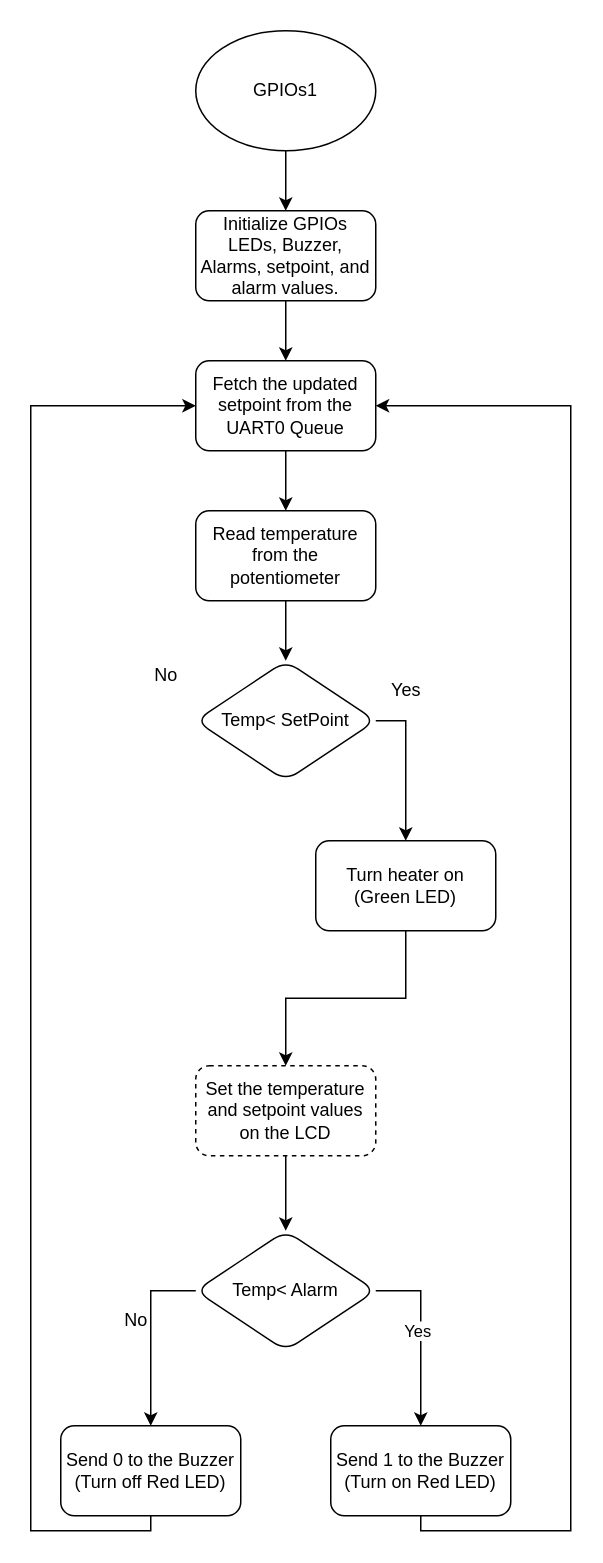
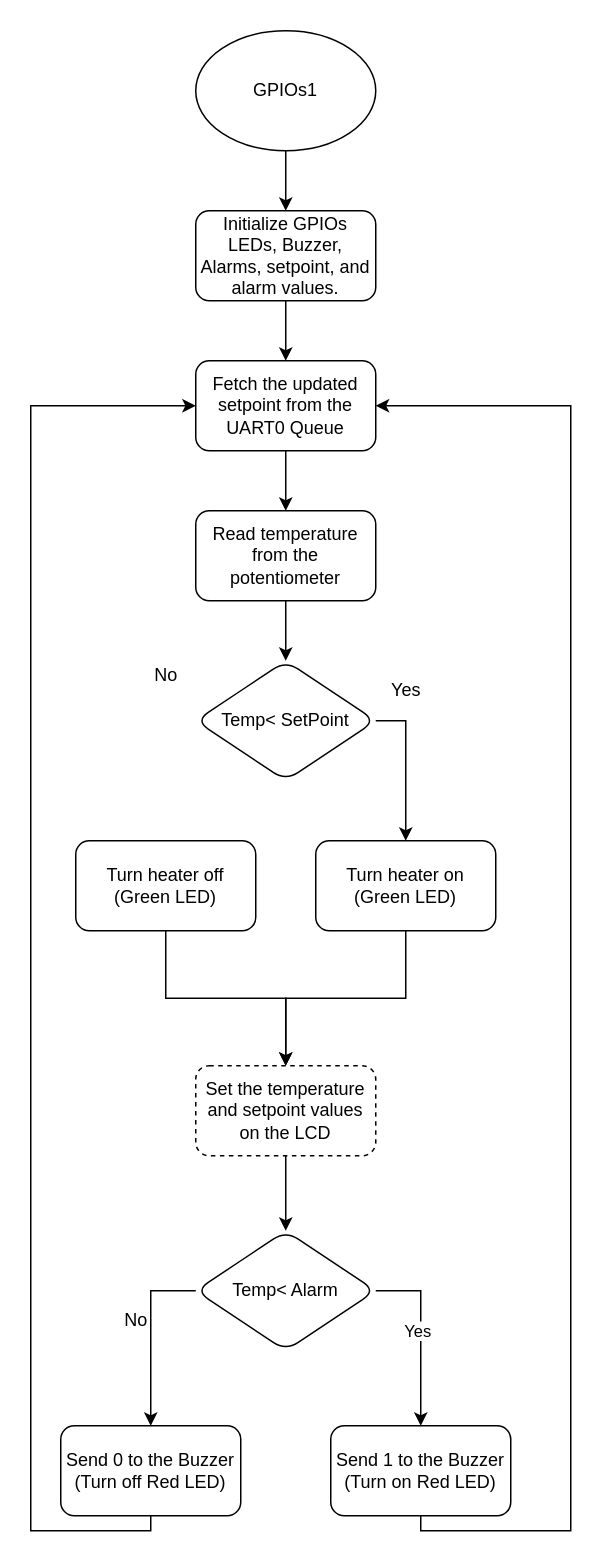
  <mxCell id="0" />
  <mxCell id="1" parent="0" />
  <mxCell id="2" value="" style="edgeStyle=orthogonalEdgeStyle;rounded=0;orthogonalLoop=1;jettySize=auto;html=1;" edge="1" parent="1" source="3" target="5"><mxGeometry relative="1" as="geometry" /></mxCell>
  <mxCell id="3" value="GPIOs1" style="ellipse;whiteSpace=wrap;html=1;" vertex="1" parent="1"><mxGeometry x="130" y="20" width="120" height="80" as="geometry" /></mxCell>
  <mxCell id="4" value="" style="edgeStyle=orthogonalEdgeStyle;rounded=0;orthogonalLoop=1;jettySize=auto;html=1;" edge="1" parent="1" source="5" target="7"><mxGeometry relative="1" as="geometry" /></mxCell>
  <mxCell id="5" value="Initialize GPIOs LEDs, Buzzer, Alarms, setpoint, and alarm values." style="rounded=1;whiteSpace=wrap;html=1;" vertex="1" parent="1"><mxGeometry x="130" y="140" width="120" height="60" as="geometry" /></mxCell>
  <mxCell id="6" value="" style="edgeStyle=orthogonalEdgeStyle;rounded=0;orthogonalLoop=1;jettySize=auto;html=1;" edge="1" parent="1" source="7" target="9"><mxGeometry relative="1" as="geometry" /></mxCell>
  <mxCell id="7" value="Fetch the updated setpoint from the UART0 Queue" style="whiteSpace=wrap;html=1;rounded=1;" vertex="1" parent="1"><mxGeometry x="130" y="240" width="120" height="60" as="geometry" /></mxCell>
  <mxCell id="8" value="" style="edgeStyle=orthogonalEdgeStyle;rounded=0;orthogonalLoop=1;jettySize=auto;html=1;" edge="1" parent="1" source="9" target="11"><mxGeometry relative="1" as="geometry" /></mxCell>
  <mxCell id="9" value="Read temperature from the potentiometer" style="whiteSpace=wrap;html=1;rounded=1;" vertex="1" parent="1"><mxGeometry x="130" y="340" width="120" height="60" as="geometry" /></mxCell>
  <mxCell id="10" value="" style="edgeStyle=orthogonalEdgeStyle;rounded=0;orthogonalLoop=1;jettySize=auto;html=1;" edge="1" parent="1" source="11" target="13"><mxGeometry relative="1" as="geometry"><Array as="points"><mxPoint x="270" y="480" /></Array></mxGeometry></mxCell>
  <mxCell id="11" value="Temp&amp;lt; SetPoint" style="rhombus;whiteSpace=wrap;html=1;rounded=1;" vertex="1" parent="1"><mxGeometry x="130" y="440" width="120" height="80" as="geometry" /></mxCell>
  <mxCell id="12" style="edgeStyle=orthogonalEdgeStyle;rounded=0;orthogonalLoop=1;jettySize=auto;html=1;entryX=0.5;entryY=0;entryDx=0;entryDy=0;" edge="1" parent="1" source="13" target="19"><mxGeometry relative="1" as="geometry" /></mxCell>
  <mxCell id="13" value="Turn heater on&lt;br&gt;(Green LED)" style="whiteSpace=wrap;html=1;rounded=1;" vertex="1" parent="1"><mxGeometry x="210" y="560" width="120" height="60" as="geometry" /></mxCell>
+ <mxCell id="14" value="" style="edgeStyle=orthogonalEdgeStyle;rounded=0;orthogonalLoop=1;jettySize=auto;html=1;" edge="1" parent="1" source="15" target="19"><mxGeometry relative="1" as="geometry" /></mxCell>
+ <mxCell id="15" value="Turn heater off&lt;br&gt;(Green LED)" style="whiteSpace=wrap;html=1;rounded=1;direction=west;" vertex="1" parent="1"><mxGeometry x="50" y="560" width="120" height="60" as="geometry" /></mxCell>
  <mxCell id="16" value="Yes" style="text;html=1;align=center;verticalAlign=middle;resizable=0;points=[];autosize=1;strokeColor=none;fillColor=none;" vertex="1" parent="1"><mxGeometry x="250" y="450" width="40" height="20" as="geometry" /></mxCell>
  <mxCell id="17" value="No" style="text;html=1;align=center;verticalAlign=middle;resizable=0;points=[];autosize=1;strokeColor=none;fillColor=none;" vertex="1" parent="1"><mxGeometry x="95" y="440" width="30" height="20" as="geometry" /></mxCell>
  <mxCell id="18" value="" style="edgeStyle=orthogonalEdgeStyle;rounded=0;orthogonalLoop=1;jettySize=auto;html=1;" edge="1" parent="1" source="19" target="22"><mxGeometry relative="1" as="geometry" /></mxCell>
  <mxCell id="19" value="Set the temperature and setpoint values on the LCD" style="whiteSpace=wrap;html=1;rounded=1;dashed=1;" vertex="1" parent="1"><mxGeometry x="130" y="710" width="120" height="60" as="geometry" /></mxCell>
  <mxCell id="20" value="" style="edgeStyle=orthogonalEdgeStyle;rounded=0;orthogonalLoop=1;jettySize=auto;html=1;exitX=1;exitY=0.5;exitDx=0;exitDy=0;" edge="1" parent="1" source="22" target="24"><mxGeometry relative="1" as="geometry" /></mxCell>
  <mxCell id="21" value="Yes" style="edgeLabel;html=1;align=center;verticalAlign=middle;resizable=0;points=[];" vertex="1" connectable="0" parent="20"><mxGeometry x="-0.061" y="-3" relative="1" as="geometry"><mxPoint as="offset" /></mxGeometry></mxCell>
  <mxCell id="22" value="Temp&amp;lt; Alarm" style="rhombus;whiteSpace=wrap;html=1;rounded=1;" vertex="1" parent="1"><mxGeometry x="130" y="820" width="120" height="80" as="geometry" /></mxCell>
  <mxCell id="23" style="edgeStyle=orthogonalEdgeStyle;rounded=0;orthogonalLoop=1;jettySize=auto;html=1;exitX=0.5;exitY=1;exitDx=0;exitDy=0;" edge="1" parent="1" source="24" target="7"><mxGeometry relative="1" as="geometry"><Array as="points"><mxPoint x="280" y="1020" /><mxPoint x="380" y="1020" /><mxPoint x="380" y="270" /></Array></mxGeometry></mxCell>
  <mxCell id="24" value="Send 1 to the Buzzer&lt;br&gt;(Turn on Red LED)" style="whiteSpace=wrap;html=1;rounded=1;" vertex="1" parent="1"><mxGeometry x="220" y="950" width="120" height="60" as="geometry" /></mxCell>
  <mxCell id="25" value="" style="edgeStyle=orthogonalEdgeStyle;rounded=0;orthogonalLoop=1;jettySize=auto;html=1;exitX=0;exitY=0.5;exitDx=0;exitDy=0;" edge="1" parent="1" target="27" source="22"><mxGeometry relative="1" as="geometry"><mxPoint x="70" y="860" as="sourcePoint" /></mxGeometry></mxCell>
  <mxCell id="26" style="edgeStyle=orthogonalEdgeStyle;rounded=0;orthogonalLoop=1;jettySize=auto;html=1;entryX=0;entryY=0.5;entryDx=0;entryDy=0;exitX=0.5;exitY=1;exitDx=0;exitDy=0;" edge="1" parent="1" source="27" target="7"><mxGeometry relative="1" as="geometry"><Array as="points"><mxPoint x="100" y="1020" /><mxPoint x="20" y="1020" /><mxPoint x="20" y="270" /></Array></mxGeometry></mxCell>
  <mxCell id="27" value="Send 0 to the Buzzer&lt;br&gt;(Turn off Red LED)" style="whiteSpace=wrap;html=1;rounded=1;" vertex="1" parent="1"><mxGeometry x="40" y="950" width="120" height="60" as="geometry" /></mxCell>
  <mxCell id="28" value="No" style="text;html=1;align=center;verticalAlign=middle;resizable=0;points=[];autosize=1;strokeColor=none;fillColor=none;" vertex="1" parent="1"><mxGeometry x="75" y="870" width="30" height="20" as="geometry" /></mxCell>
